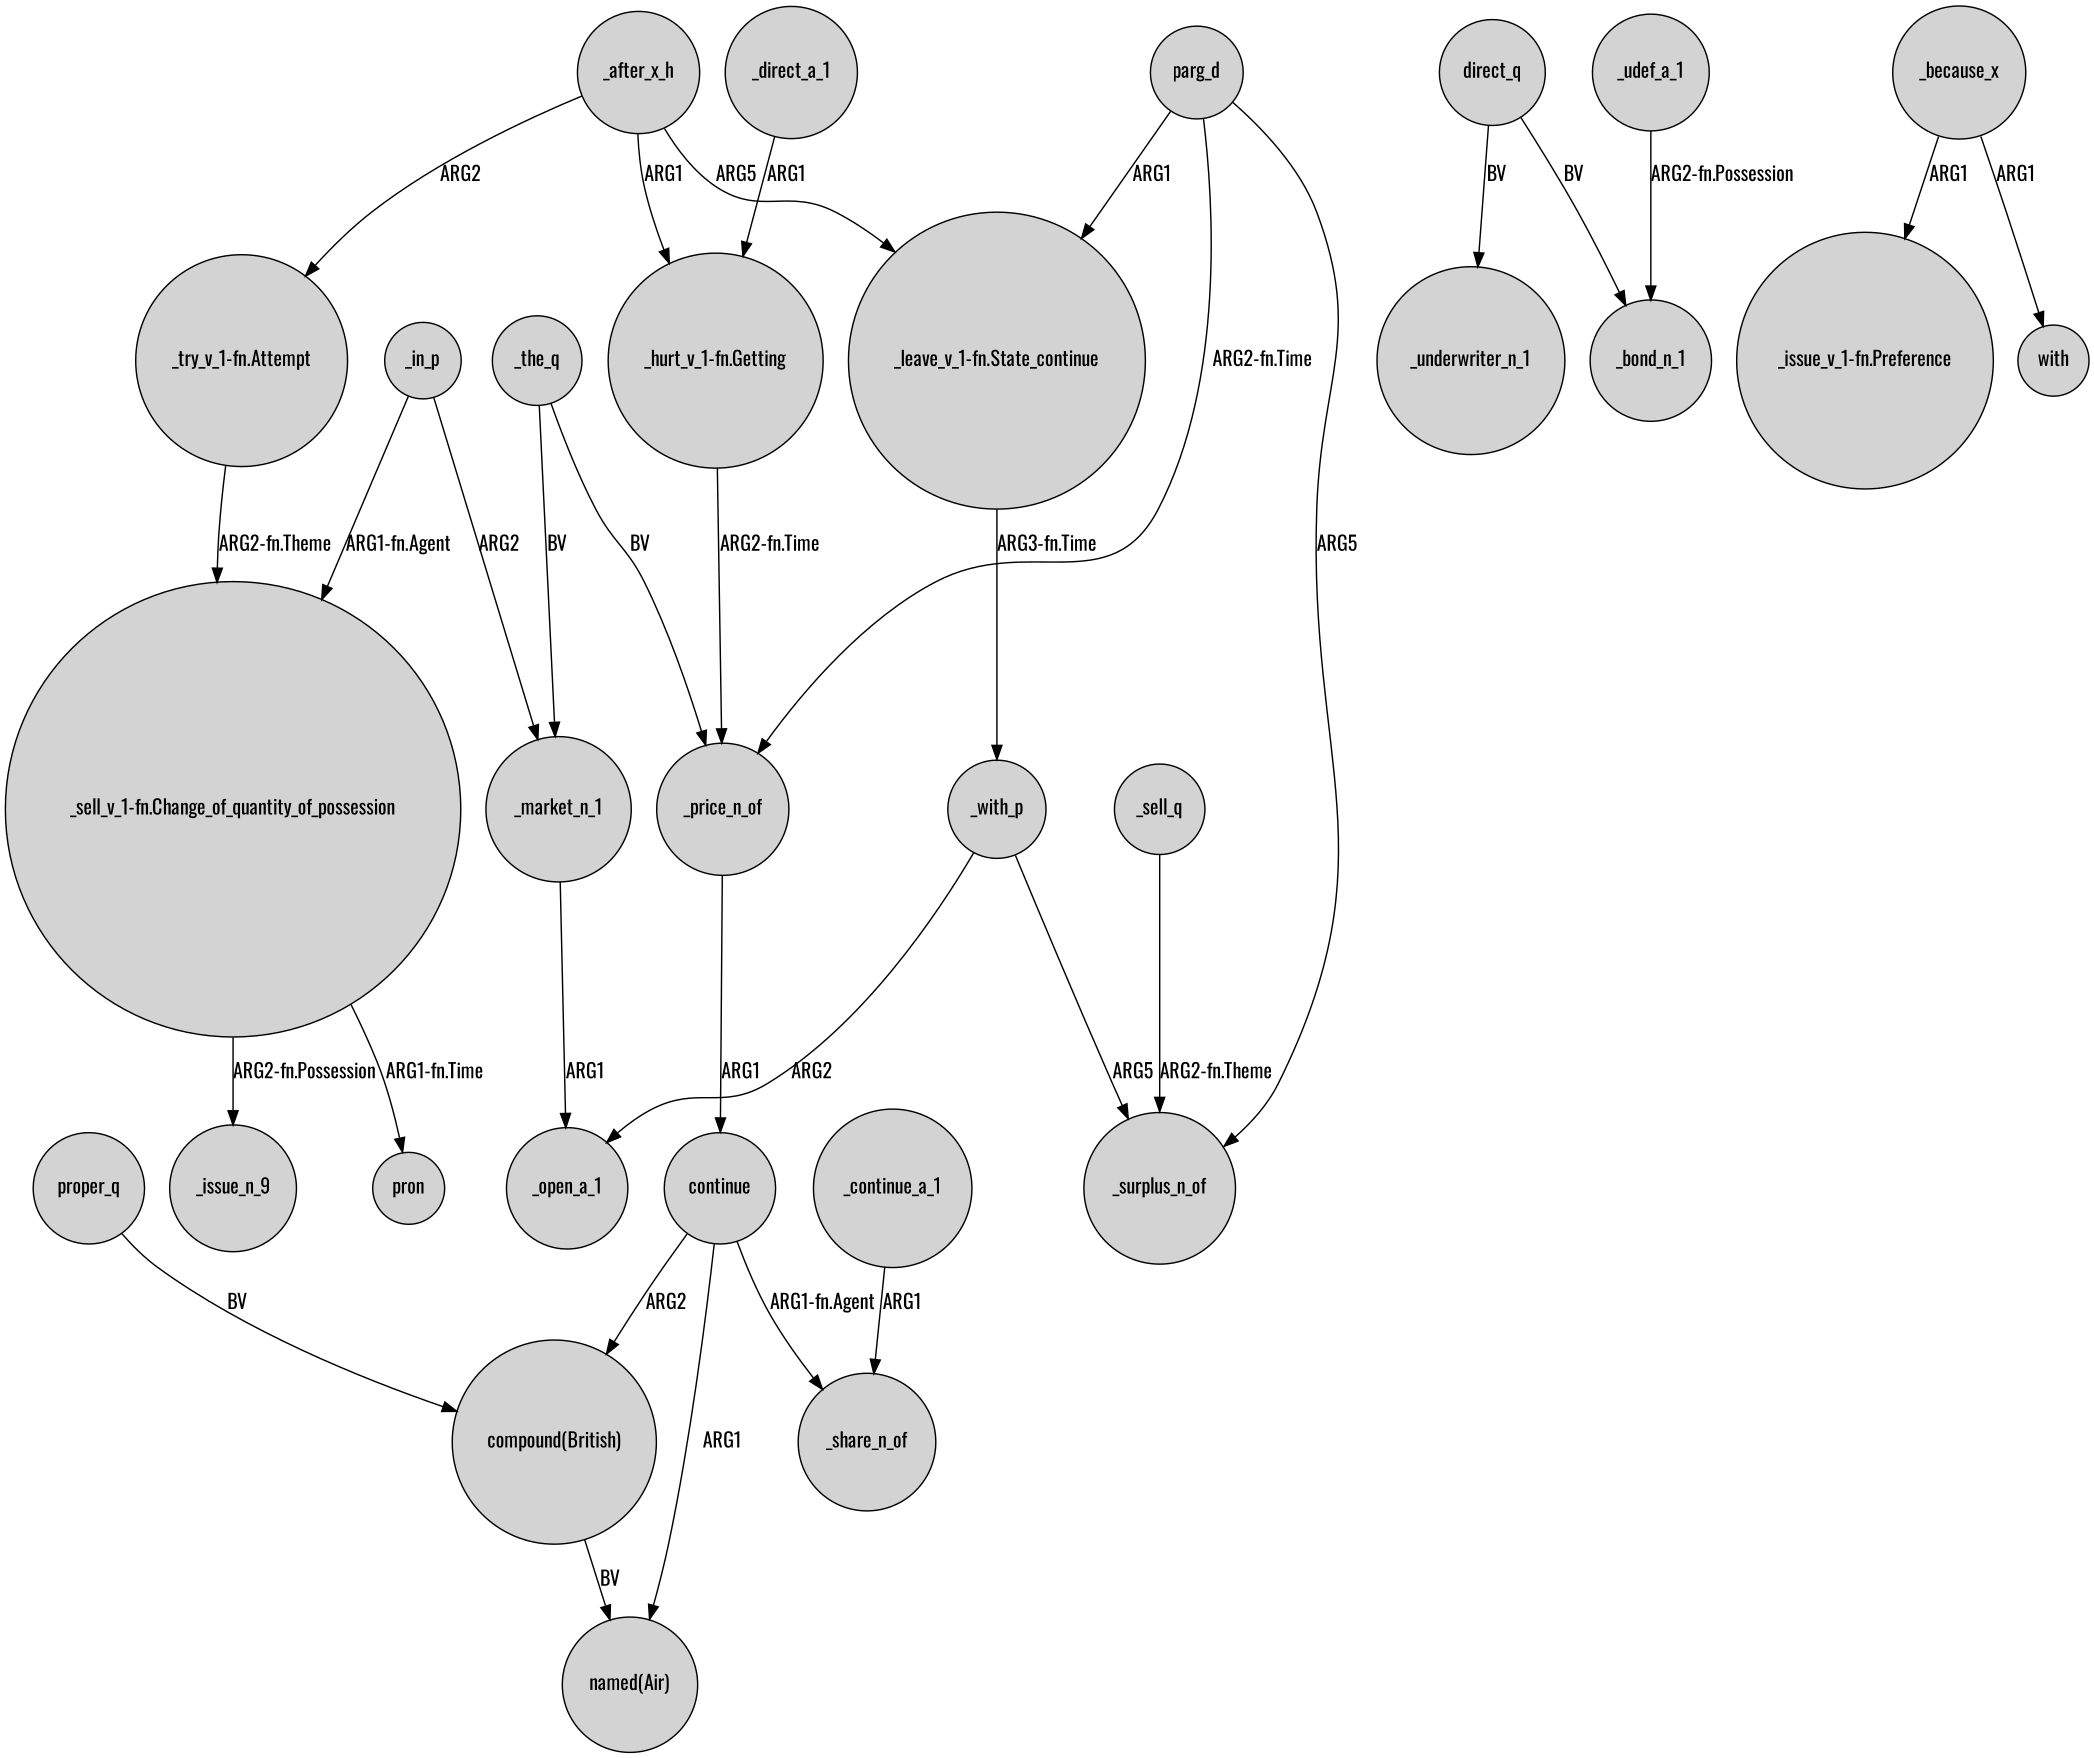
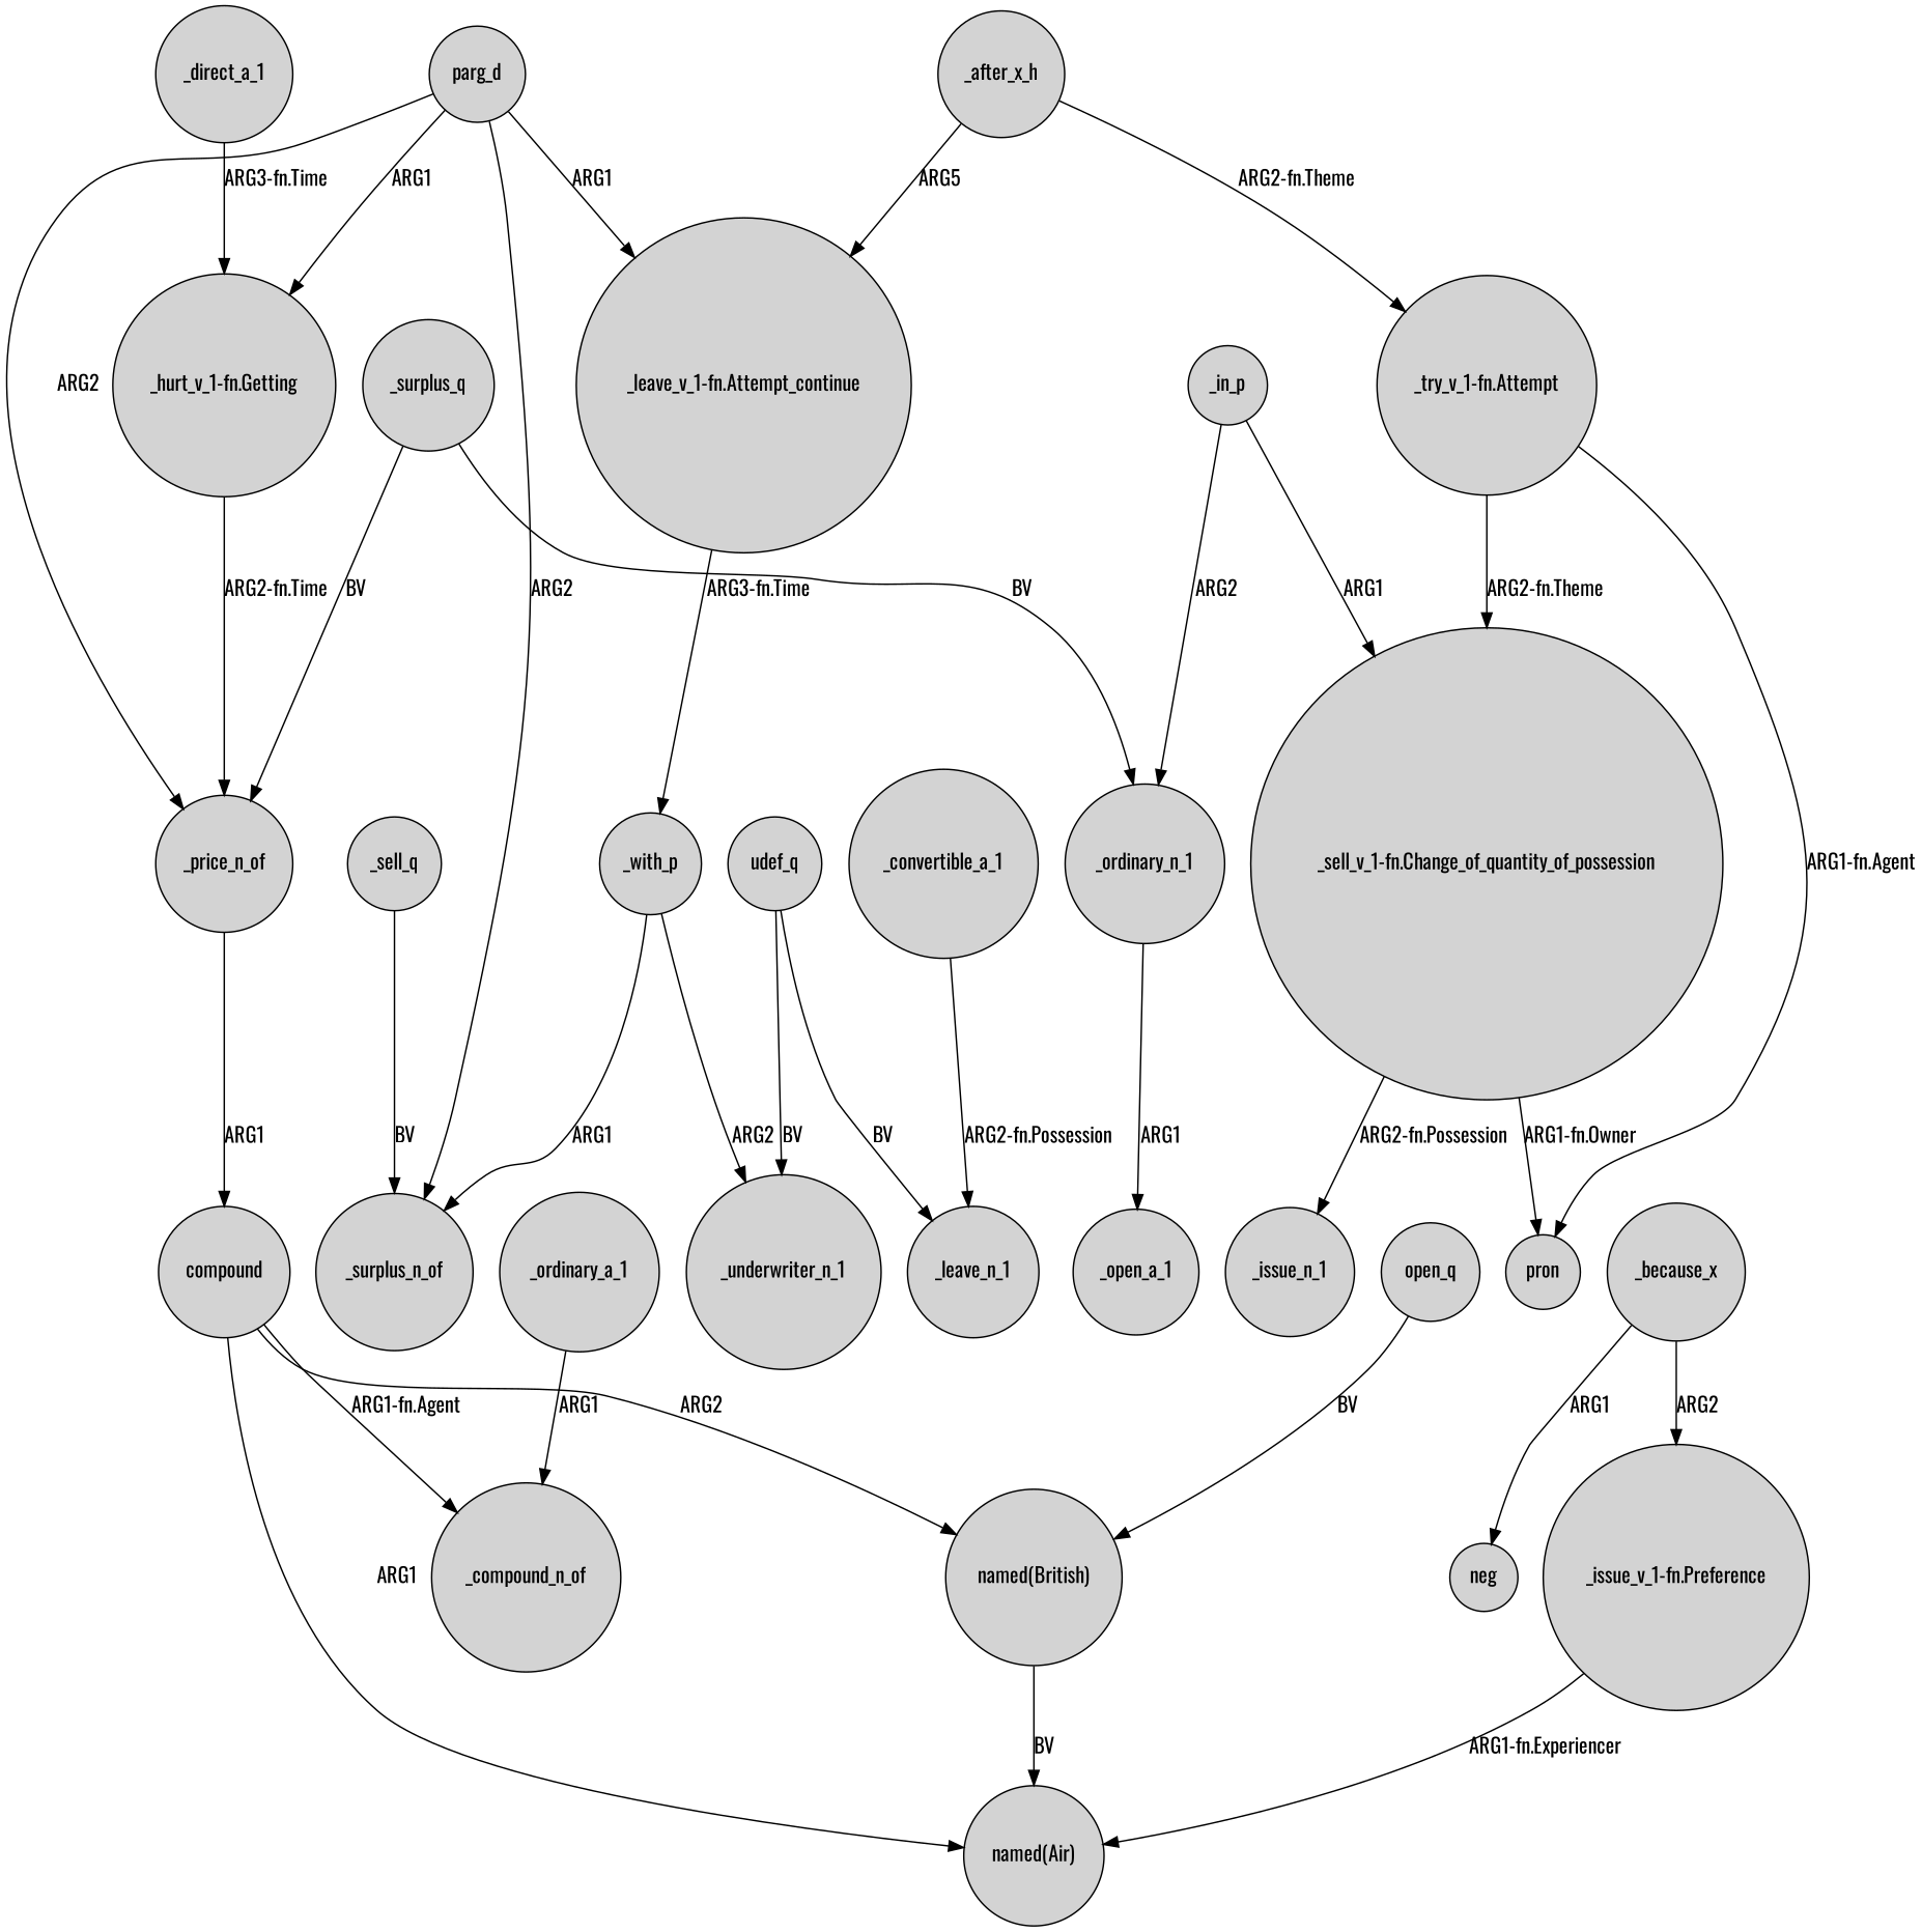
  digraph {
    fontname=Oswald
    node [fontname=Oswald shape=circle style=filled]
    edge [fontname=Oswald]
-   proper_q
-   "named(British)" [label="compound(British)"]
+   proper_q [label=open_q]
+   "named(British)"
    "named(Air)"
    _with_p
    _underwriter_n_1
    _surplus_n_of
    "_try_v_1-fn.Attempt"
    pron
    "_sell_v_1-fn.Change_of_quantity_of_possession"
-   _issue_n_1 [label=_issue_n_9]
-   compound [label=continue]
-   _share_n_of
+   _issue_n_1
+   compound
+   _share_n_of [label=_compound_n_of]
    _price_n_of
-   udef_q [label=direct_q]
-   _bond_n_1
-   _market_n_1
+   udef_q
+   _bond_n_1 [label=_leave_n_1]
+   _market_n_1 [label=_ordinary_n_1]
    _open_a_1
    "_issue_v_1-fn.Preference"
    _because_x
-   neg [label=with]
+   neg
    "_hurt_v_1-fn.Getting"
    parg_d
-   "_leave_v_1-fn.State_continue"
+   "_leave_v_1-fn.State_continue" [label="_leave_v_1-fn.Attempt_continue"]
    _in_p
-   _the_q
+   _the_q [label=_surplus_q]
    _after_x_h
    n27 [label=_sell_q]
    _direct_a_1
-   _convertible_a_1 [label=_udef_a_1]
-   _ordinary_a_1 [label=_continue_a_1]
+   _convertible_a_1
+   _ordinary_a_1
    proper_q -> "named(British)" [label=BV]
    "named(British)" -> "named(Air)" [label=BV]
-   _with_p -> _open_a_1 [label=ARG2]
-   _with_p -> _surplus_n_of [label=ARG5]
+   _with_p -> _underwriter_n_1 [label=ARG2]
+   _with_p -> _surplus_n_of [label=ARG1]
+   "_try_v_1-fn.Attempt" -> pron [label="ARG1-fn.Agent"]
    "_try_v_1-fn.Attempt" -> "_sell_v_1-fn.Change_of_quantity_of_possession" [label="ARG2-fn.Theme"]
-   "_sell_v_1-fn.Change_of_quantity_of_possession" -> pron [label="ARG1-fn.Time"]
+   "_sell_v_1-fn.Change_of_quantity_of_possession" -> pron [label="ARG1-fn.Owner"]
    "_sell_v_1-fn.Change_of_quantity_of_possession" -> _issue_n_1 [label="ARG2-fn.Possession"]
    compound -> "named(British)" [label=ARG2]
    compound -> "named(Air)" [label=ARG1]
    compound -> _share_n_of [label="ARG1-fn.Agent"]
    _price_n_of -> compound [label=ARG1]
    udef_q -> _underwriter_n_1 [label=BV]
    udef_q -> _bond_n_1 [label=BV]
    _market_n_1 -> _open_a_1 [label=ARG1]
-   _because_x -> "_issue_v_1-fn.Preference" [label=ARG1]
+   "_issue_v_1-fn.Preference" -> "named(Air)" [label="ARG1-fn.Experiencer"]
+   _because_x -> "_issue_v_1-fn.Preference" [label=ARG2]
    _because_x -> neg [label=ARG1]
    "_hurt_v_1-fn.Getting" -> _price_n_of [label="ARG2-fn.Time"]
-   parg_d -> _surplus_n_of [label=ARG5]
-   parg_d -> _price_n_of [label="ARG2-fn.Time"]
-   _after_x_h -> "_hurt_v_1-fn.Getting" [label=ARG1]
+   parg_d -> _surplus_n_of [label=ARG2]
+   parg_d -> _price_n_of [label=ARG2]
+   parg_d -> "_hurt_v_1-fn.Getting" [label=ARG1]
    parg_d -> "_leave_v_1-fn.State_continue" [label=ARG1]
    "_leave_v_1-fn.State_continue" -> _with_p [label="ARG3-fn.Time"]
-   _in_p -> "_sell_v_1-fn.Change_of_quantity_of_possession" [label="ARG1-fn.Agent"]
+   _in_p -> "_sell_v_1-fn.Change_of_quantity_of_possession" [label=ARG1]
    _in_p -> _market_n_1 [label=ARG2]
    _the_q -> _price_n_of [label=BV]
    _the_q -> _market_n_1 [label=BV]
-   _after_x_h -> "_try_v_1-fn.Attempt" [label=ARG2]
+   _after_x_h -> "_try_v_1-fn.Attempt" [label="ARG2-fn.Theme"]
    _after_x_h -> "_leave_v_1-fn.State_continue" [label=ARG5]
-   n27 -> _surplus_n_of [label="ARG2-fn.Theme"]
-   _direct_a_1 -> "_hurt_v_1-fn.Getting" [label=ARG1]
+   n27 -> _surplus_n_of [label=BV]
+   _direct_a_1 -> "_hurt_v_1-fn.Getting" [label="ARG3-fn.Time"]
    _convertible_a_1 -> _bond_n_1 [label="ARG2-fn.Possession"]
    _ordinary_a_1 -> _share_n_of [label=ARG1]
  }
